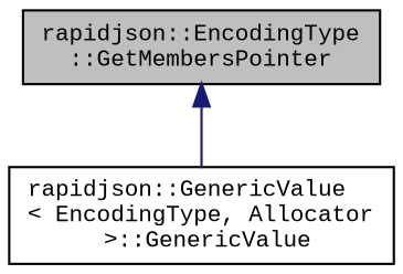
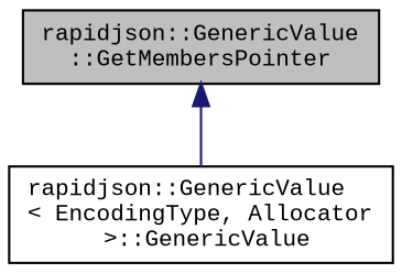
  digraph {
    rankdir=TB
    fontname="Liberation Mono"
    node [color=black fontname="Liberation Mono" fontsize=10 shape=record style=filled]
-   n1 [fillcolor=grey75 fontcolor=black height=0.2 label="rapidjson::EncodingType\l::GetMembersPointer" width=0.4]
+   n1 [fillcolor=grey75 fontcolor=black height=0.2 label="rapidjson::GenericValue\l::GetMembersPointer" width=0.4]
    n2 [fillcolor=white height=0.2 label="rapidjson::GenericValue\l\< EncodingType, Allocator\l \>::GenericValue" width=0.4]
    n1 -> n2 [color=midnightblue dir=back fontname="Liberation Mono" fontsize=10 labelfontname=Helvetica labelfontsize=10 style=solid]
  }
